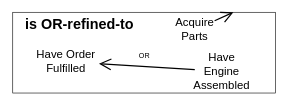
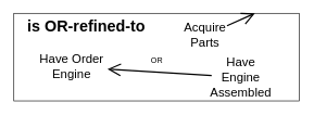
  <mxCell id="0" />
  <mxCell id="1" parent="0" />
  <mxCell id="2" value="&lt;font&gt;&lt;b&gt;is&amp;nbsp;&lt;/b&gt;&lt;b&gt;OR-refined-to&lt;/b&gt;&lt;/font&gt;" style="rounded=0;whiteSpace=wrap;html=1;align=left;fontSize=24;spacingLeft=19;horizontal=1;verticalAlign=top;" parent="1" vertex="1"><mxGeometry x="20" y="20" width="439" height="134.84" as="geometry" /></mxCell>
- <mxCell id="3" value="Acquire Parts" style="text;html=1;align=center;verticalAlign=middle;whiteSpace=wrap;rounded=0;fontSize=19;" parent="1" vertex="1"><mxGeometry x="274" y="34.16" width="100" height="30" as="geometry" /></mxCell>
- <mxCell id="4" value="Have Order Fulfilled" style="text;html=1;align=center;verticalAlign=middle;whiteSpace=wrap;rounded=0;fontSize=19;" parent="1" vertex="1"><mxGeometry x="54" y="78" width="110" height="48.84" as="geometry" /></mxCell>
+ <mxCell id="3" value="Acquire Parts" style="text;html=1;align=center;verticalAlign=middle;whiteSpace=wrap;rounded=0;fontSize=19;" parent="1" vertex="1"><mxGeometry x="264" y="39.16" width="100" height="30" as="geometry" /></mxCell>
+ <mxCell id="4" value="Have Order Engine" style="text;html=1;align=center;verticalAlign=middle;whiteSpace=wrap;rounded=0;fontSize=19;" parent="1" vertex="1"><mxGeometry x="54" y="78" width="110" height="48.84" as="geometry" /></mxCell>
  <mxCell id="5" value="Have Engine Assembled" style="text;html=1;align=center;verticalAlign=middle;whiteSpace=wrap;rounded=0;fontSize=19;" parent="1" vertex="1"><mxGeometry x="324" y="108" width="90" height="21.16" as="geometry" /></mxCell>
  <mxCell id="6" value="" style="endArrow=open;html=1;strokeWidth=2;curved=1;fontStyle=0;endFill=0;endSize=16;" parent="1" source="5" target="4" edge="1"><mxGeometry width="50" height="50" relative="1" as="geometry"><mxPoint x="228" y="238" as="sourcePoint" /><mxPoint x="324" y="250" as="targetPoint" /></mxGeometry></mxCell>
  <mxCell id="7" value="" style="endArrow=open;html=1;strokeWidth=2;curved=1;fontStyle=0;endFill=0;endSize=16;" parent="1" source="3" target="2" edge="1"><mxGeometry width="50" height="50" relative="1" as="geometry"><mxPoint x="137" y="-20" as="sourcePoint" /><mxPoint x="266" y="-36" as="targetPoint" /></mxGeometry></mxCell>
  <mxCell id="8" value="OR" style="text;html=1;align=center;verticalAlign=middle;whiteSpace=wrap;rounded=0;" parent="1" vertex="1"><mxGeometry x="209.5" y="78" width="60" height="30" as="geometry" /></mxCell>
